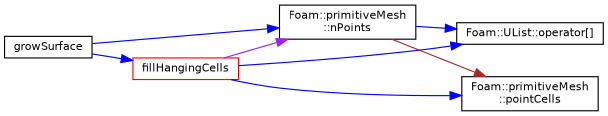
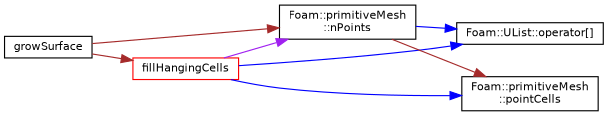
  digraph {
    rankdir=LR
    node [color=black fillcolor=white fontname=Helvetica fontsize=10 shape=record style=filled]
    edge [color=blue fontname=Helvetica fontsize=10 labelfontname=Helvetica labelfontsize=10 style=solid]
    n1 [fontcolor=black height=0.2 label=growSurface width=0.4]
    n2 [color=red height=0.2 label=fillHangingCells width=0.4]
    n3 [height=0.2 label="Foam::primitiveMesh\l::nPoints" width=0.4]
    n4 [height=0.2 label="Foam::primitiveMesh\l::pointCells" width=0.4]
    n5 [height=0.2 label="Foam::UList::operator[]" width=0.4]
-   n1 -> n2
-   n1 -> n3
+   n1 -> n2 [color=brown]
+   n1 -> n3 [color=brown]
    n2 -> n3 [color=purple]
    n2 -> n4
    n2 -> n5
    n3 -> n4 [color=brown]
    n3 -> n5
  }
